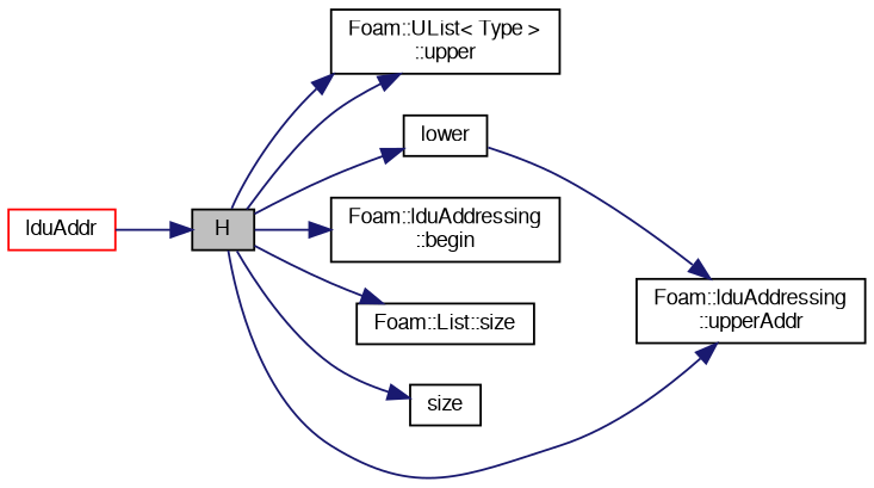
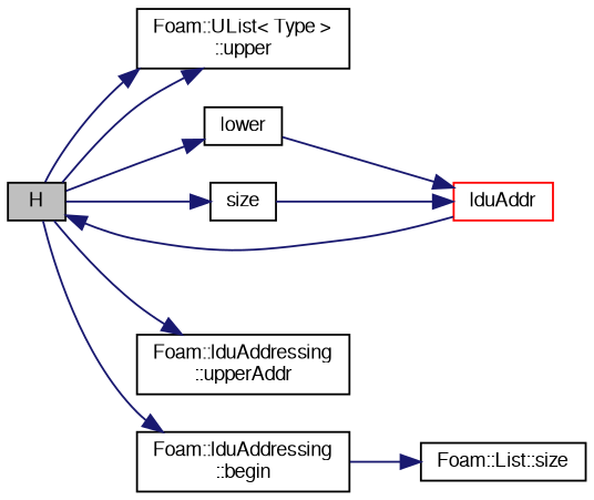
  digraph {
    rankdir=LR
    node [color=black fontname=FreeSans fontsize=10 shape=record]
    edge [color=midnightblue fontname=FreeSans fontsize=10 labelfontname=FreeSans labelfontsize=10 style=solid]
    n1 [fillcolor=grey75 fontcolor=black height=0.2 label=H style=filled width=0.4]
    n2 [height=0.2 label="Foam::UList\< Type \>\l::upper" width=0.4]
    n3 [height=0.2 label=lower width=0.4]
    n4 [height=0.2 label="Foam::lduAddressing\l::begin" width=0.4]
    n5 [height=0.2 label="Foam::List::size" width=0.4]
    n6 [height=0.2 label=size width=0.4]
    n7 [height=0.2 label="Foam::lduAddressing\l::upperAddr" width=0.4]
    n8 [color=red height=0.2 label=lduAddr width=0.4]
    n1 -> n2
    n1 -> n2
    n1 -> n3
    n1 -> n4
-   n1 -> n5
+   n4 -> n5
    n1 -> n6
    n1 -> n7
-   n3 -> n7
+   n3 -> n8
+   n6 -> n8
    n8 -> n1
  }
